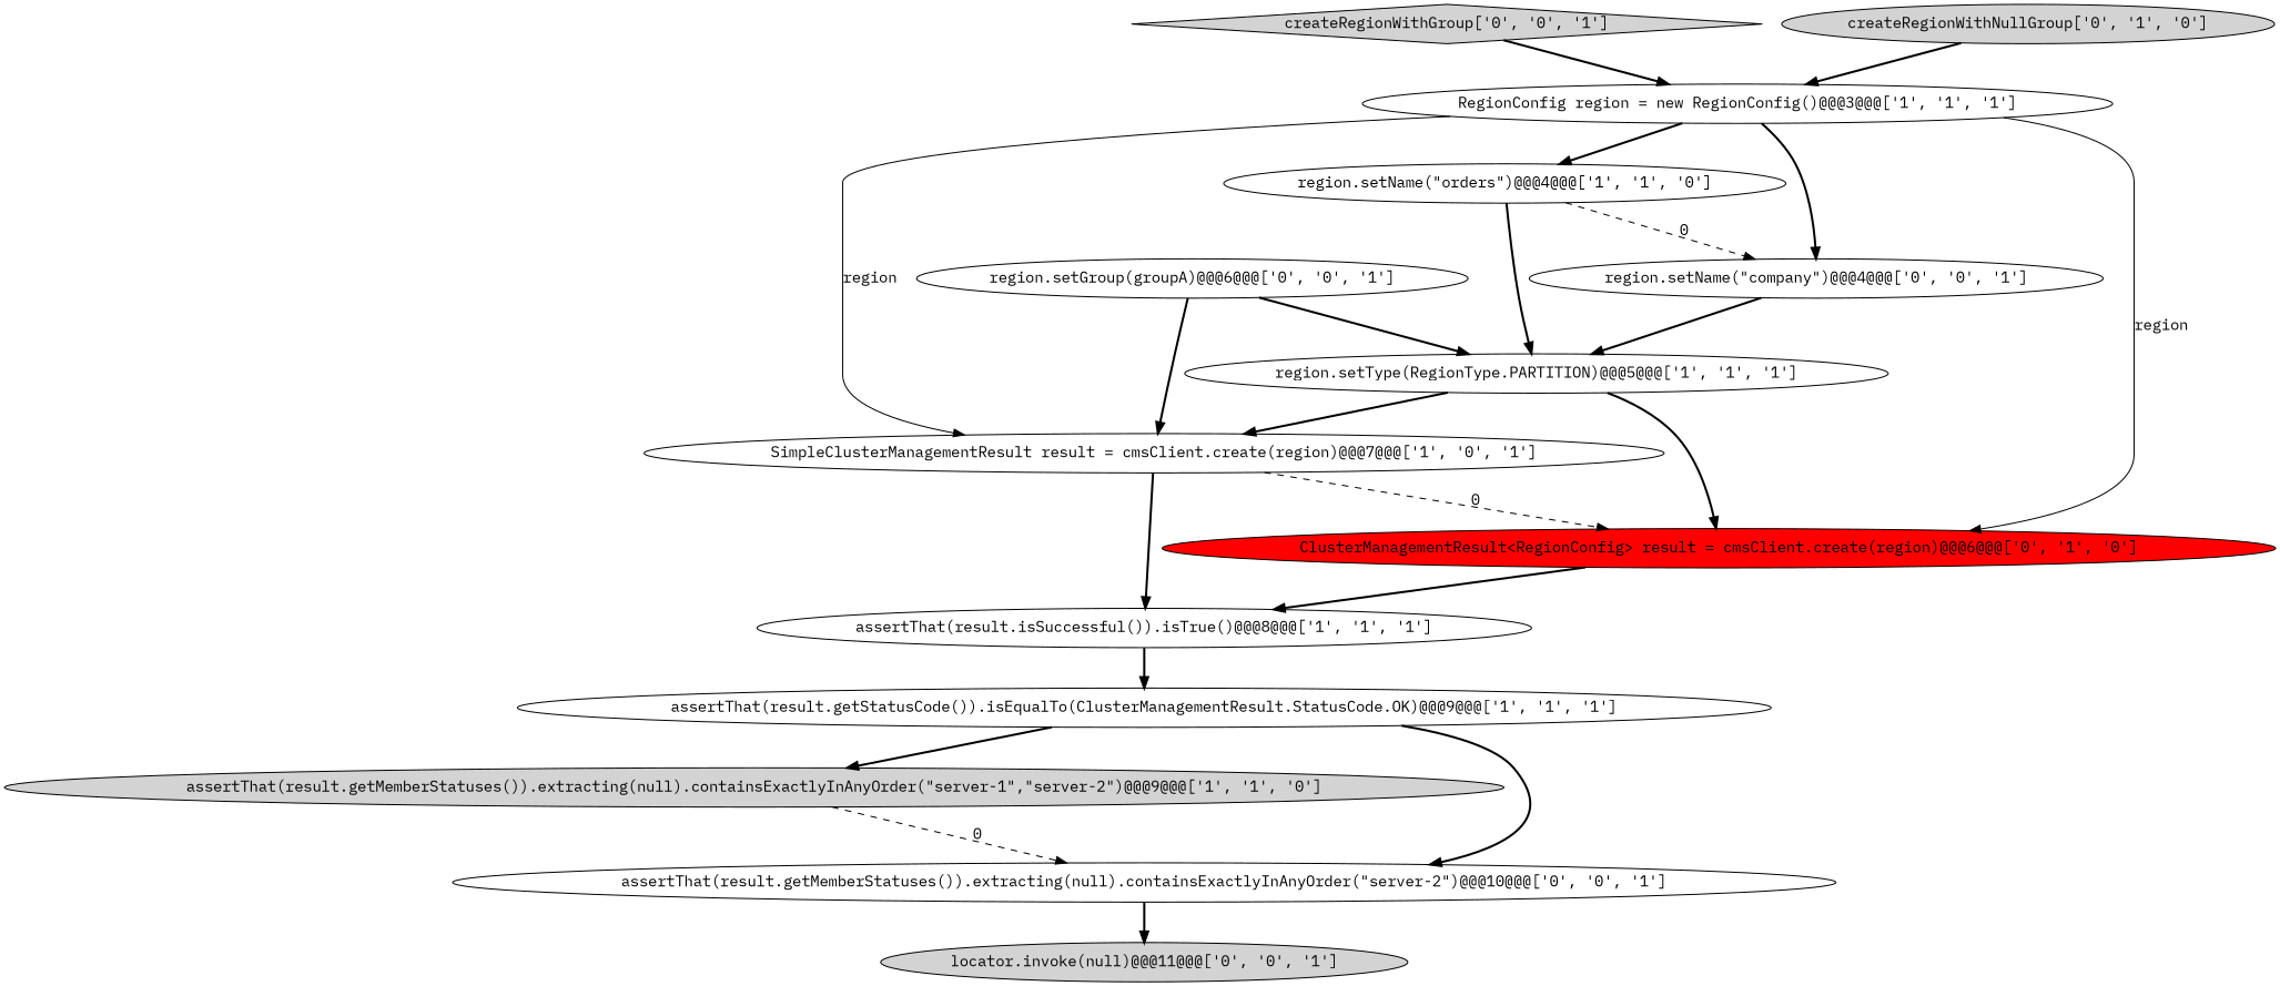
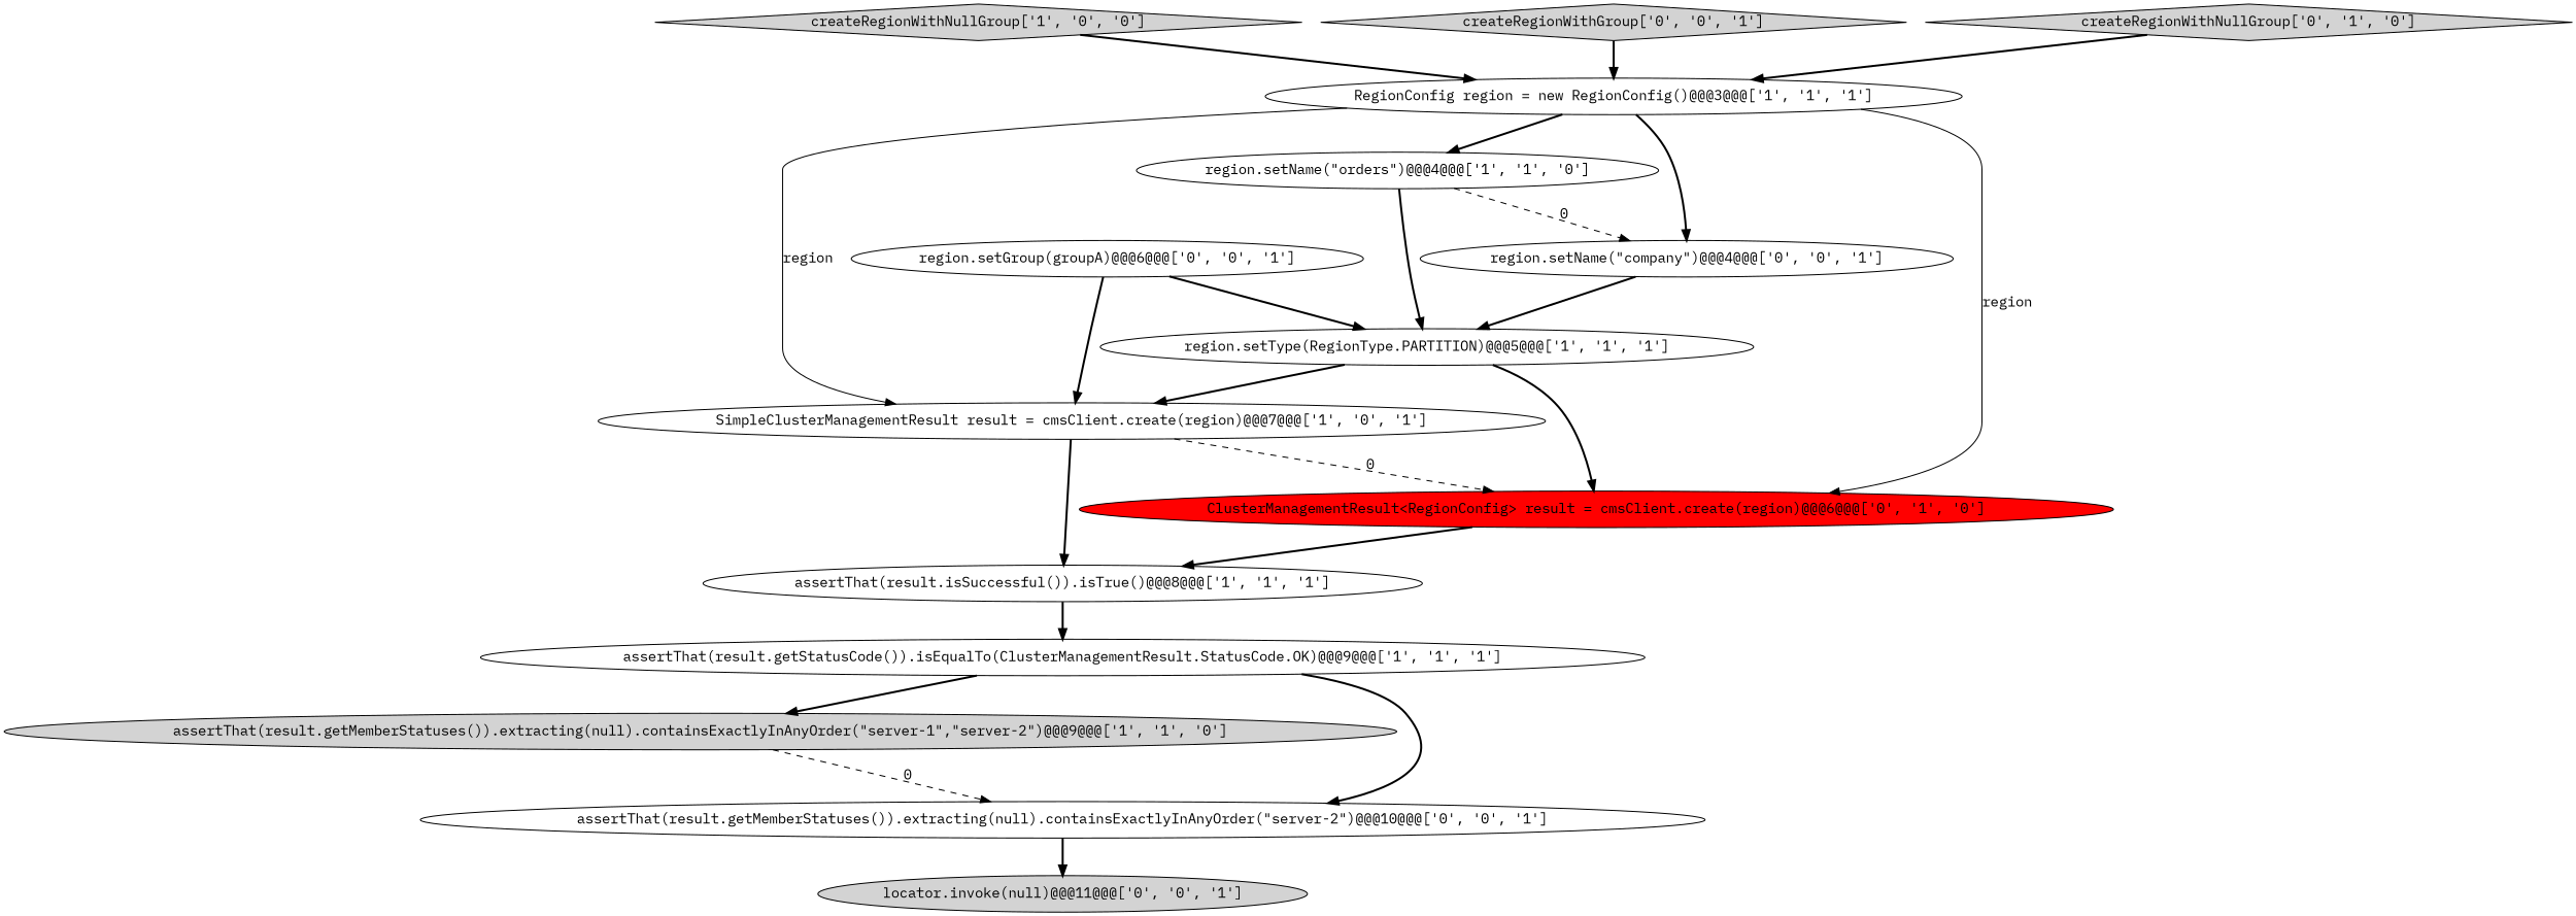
  digraph {
    fontname="IBM Plex Mono"
    node [fillcolor=white fontname="IBM Plex Mono" shape=ellipse style=filled]
    edge [fontname="IBM Plex Mono" style=bold]
    n1 [label="region.setName(\"company\")@@@4@@@['0', '0', '1']"]
    n2 [label="region.setType(RegionType.PARTITION)@@@5@@@['1', '1', '1']"]
    n3 [fillcolor=red label="ClusterManagementResult<RegionConfig> result = cmsClient.create(region)@@@6@@@['0', '1', '0']"]
    n4 [label="SimpleClusterManagementResult result = cmsClient.create(region)@@@7@@@['1', '0', '1']"]
    n5 [label="region.setName(\"orders\")@@@4@@@['1', '1', '0']"]
    n6 [label="region.setGroup(groupA)@@@6@@@['0', '0', '1']"]
    n7 [label="assertThat(result.isSuccessful()).isTrue()@@@8@@@['1', '1', '1']"]
    n8 [fillcolor=lightgray label="locator.invoke(null)@@@11@@@['0', '0', '1']"]
+   n9 [fillcolor=lightgray label="createRegionWithNullGroup['1', '0', '0']" shape=diamond]
    n10 [label="RegionConfig region = new RegionConfig()@@@3@@@['1', '1', '1']"]
    n11 [fillcolor=lightgray label="assertThat(result.getMemberStatuses()).extracting(null).containsExactlyInAnyOrder(\"server-1\",\"server-2\")@@@9@@@['1', '1', '0']"]
    n12 [label="assertThat(result.getMemberStatuses()).extracting(null).containsExactlyInAnyOrder(\"server-2\")@@@10@@@['0', '0', '1']"]
    n13 [label="assertThat(result.getStatusCode()).isEqualTo(ClusterManagementResult.StatusCode.OK)@@@9@@@['1', '1', '1']"]
    n14 [fillcolor=lightgray label="createRegionWithGroup['0', '0', '1']" shape=diamond]
-   n15 [fillcolor=lightgray label="createRegionWithNullGroup['0', '1', '0']"]
+   n15 [fillcolor=lightgray label="createRegionWithNullGroup['0', '1', '0']" shape=diamond]
    n1 -> n2
    n2 -> n3
    n2 -> n4
    n3 -> n7
    n4 -> n3 [label=0 style=dashed]
    n4 -> n7
    n5 -> n1 [label=0 style=dashed]
    n5 -> n2
    n6 -> n2
    n6 -> n4
    n7 -> n13
+   n9 -> n10
    n10 -> n1
    n10 -> n3 [label=region style=solid]
    n10 -> n4 [label=region style=solid]
    n10 -> n5
    n11 -> n12 [label=0 style=dashed]
    n12 -> n8
    n13 -> n11
    n13 -> n12
    n14 -> n10
    n15 -> n10
  }
